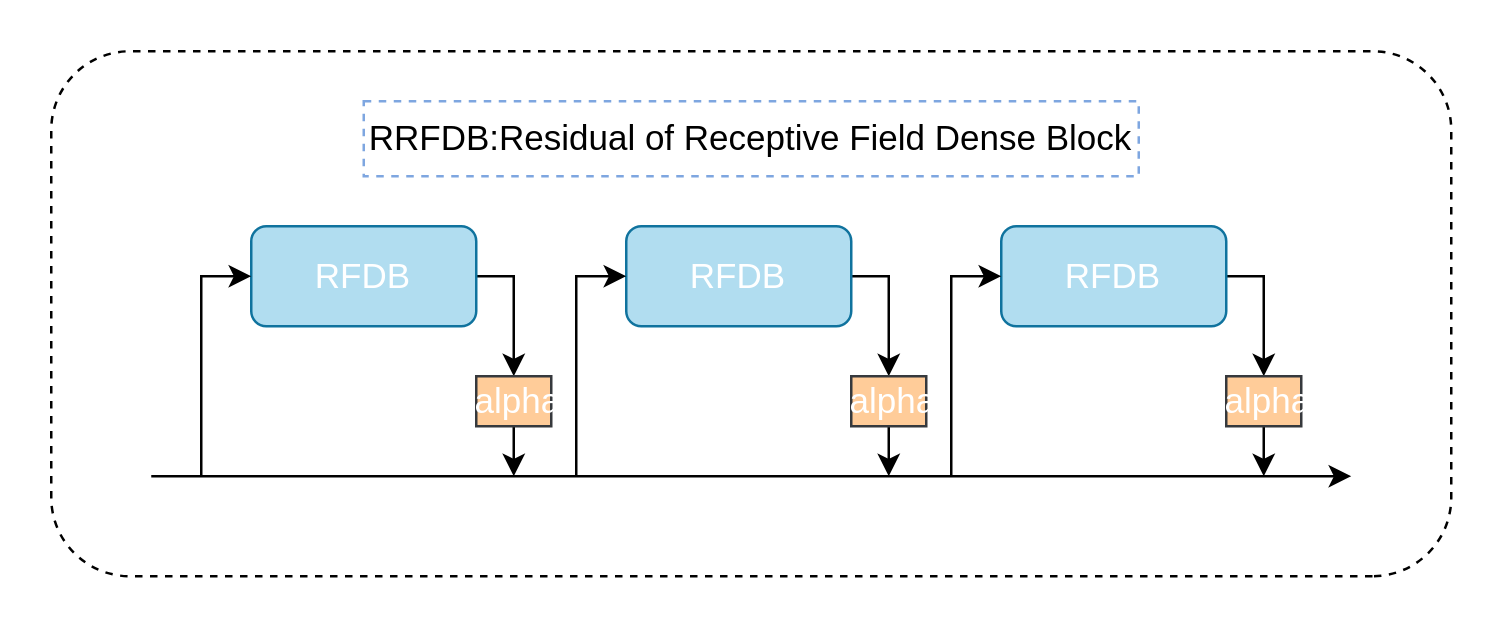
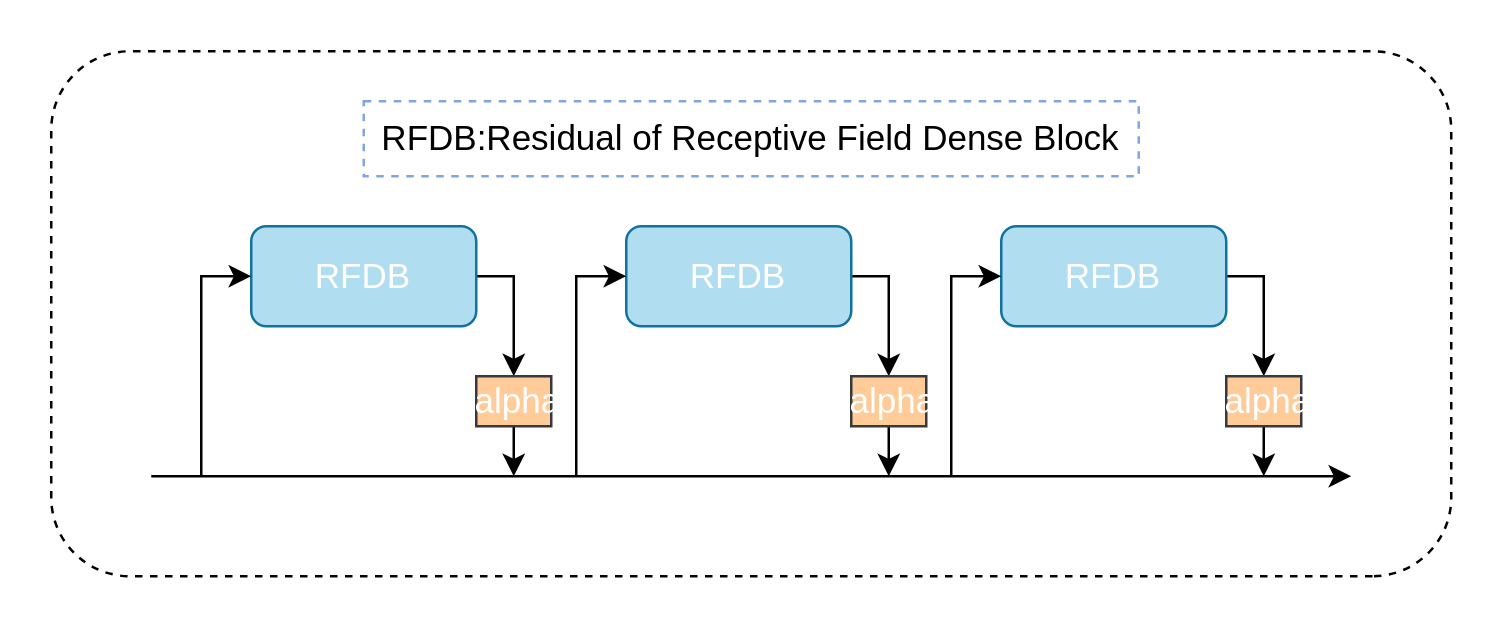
  <mxCell id="0" />
  <mxCell id="1" parent="0" />
  <mxCell id="2" value="" style="rounded=1;whiteSpace=wrap;html=1;dashed=1;flipH=1;flipV=1;labelBackgroundColor=none;" vertex="1" parent="1"><mxGeometry x="20" y="20" width="560" height="210" as="geometry" /></mxCell>
  <mxCell id="3" value="" style="endArrow=classic;html=1;rounded=0;" edge="1" parent="1"><mxGeometry width="50" height="50" relative="1" as="geometry"><mxPoint x="60" y="190" as="sourcePoint" /><mxPoint x="540" y="190" as="targetPoint" /></mxGeometry></mxCell>
  <mxCell id="4" style="edgeStyle=orthogonalEdgeStyle;rounded=0;orthogonalLoop=1;jettySize=auto;html=1;exitX=1;exitY=0.5;exitDx=0;exitDy=0;" edge="1" parent="1" source="5" target="12"><mxGeometry relative="1" as="geometry"><Array as="points"><mxPoint x="205" y="110" /></Array></mxGeometry></mxCell>
  <mxCell id="5" value="&lt;font color=&quot;#ffffff&quot; style=&quot;font-size: 14px;&quot;&gt;RFDB&lt;/font&gt;" style="rounded=1;whiteSpace=wrap;html=1;fillColor=#b1ddf0;strokeColor=#10739e;fontSize=14;" vertex="1" parent="1"><mxGeometry x="100" y="90" width="90" height="40" as="geometry" /></mxCell>
  <mxCell id="6" style="edgeStyle=orthogonalEdgeStyle;rounded=0;orthogonalLoop=1;jettySize=auto;html=1;entryX=0.5;entryY=0;entryDx=0;entryDy=0;" edge="1" parent="1" source="7" target="16"><mxGeometry relative="1" as="geometry"><Array as="points"><mxPoint x="355" y="110" /></Array></mxGeometry></mxCell>
  <mxCell id="7" value="&lt;font color=&quot;#ffffff&quot; style=&quot;font-size: 14px;&quot;&gt;RFDB&lt;/font&gt;" style="rounded=1;whiteSpace=wrap;html=1;fillColor=#b1ddf0;strokeColor=#10739e;fontSize=14;" vertex="1" parent="1"><mxGeometry x="250" y="90" width="90" height="40" as="geometry" /></mxCell>
  <mxCell id="8" style="edgeStyle=orthogonalEdgeStyle;rounded=0;orthogonalLoop=1;jettySize=auto;html=1;entryX=0.5;entryY=0;entryDx=0;entryDy=0;" edge="1" parent="1" source="9" target="14"><mxGeometry relative="1" as="geometry"><Array as="points"><mxPoint x="505" y="110" /></Array></mxGeometry></mxCell>
  <mxCell id="9" value="&lt;font color=&quot;#ffffff&quot; style=&quot;font-size: 14px;&quot;&gt;RFDB&lt;/font&gt;" style="rounded=1;whiteSpace=wrap;html=1;fillColor=#b1ddf0;strokeColor=#10739e;fontSize=14;" vertex="1" parent="1"><mxGeometry x="400" y="90" width="90" height="40" as="geometry" /></mxCell>
  <mxCell id="10" value="" style="endArrow=classic;html=1;rounded=0;entryX=0;entryY=0.5;entryDx=0;entryDy=0;" edge="1" parent="1" target="5"><mxGeometry width="50" height="50" relative="1" as="geometry"><mxPoint x="80" y="190" as="sourcePoint" /><mxPoint x="80" y="110" as="targetPoint" /><Array as="points"><mxPoint x="80" y="110" /></Array></mxGeometry></mxCell>
  <mxCell id="11" style="edgeStyle=orthogonalEdgeStyle;rounded=0;orthogonalLoop=1;jettySize=auto;html=1;" edge="1" parent="1" source="12"><mxGeometry relative="1" as="geometry"><mxPoint x="205" y="190" as="targetPoint" /></mxGeometry></mxCell>
  <mxCell id="12" value="&lt;font color=&quot;#ffffff&quot;&gt;$$\alpha$$&lt;/font&gt;" style="rounded=1;whiteSpace=wrap;html=1;fillColor=#ffcc99;strokeColor=#36393d;fontSize=14;arcSize=0;" vertex="1" parent="1"><mxGeometry x="190" y="150" width="30" height="20" as="geometry" /></mxCell>
  <mxCell id="13" style="edgeStyle=orthogonalEdgeStyle;rounded=0;orthogonalLoop=1;jettySize=auto;html=1;exitX=0.5;exitY=1;exitDx=0;exitDy=0;" edge="1" parent="1" source="14"><mxGeometry relative="1" as="geometry"><mxPoint x="505" y="190" as="targetPoint" /></mxGeometry></mxCell>
  <mxCell id="14" value="&lt;font color=&quot;#ffffff&quot;&gt;$$\alpha$$&lt;/font&gt;" style="rounded=1;whiteSpace=wrap;html=1;fillColor=#ffcc99;strokeColor=#36393d;fontSize=14;arcSize=0;" vertex="1" parent="1"><mxGeometry x="490" y="150" width="30" height="20" as="geometry" /></mxCell>
  <mxCell id="15" style="edgeStyle=orthogonalEdgeStyle;rounded=0;orthogonalLoop=1;jettySize=auto;html=1;" edge="1" parent="1" source="16"><mxGeometry relative="1" as="geometry"><mxPoint x="355" y="190" as="targetPoint" /></mxGeometry></mxCell>
  <mxCell id="16" value="&lt;font color=&quot;#ffffff&quot;&gt;$$\alpha$$&lt;/font&gt;" style="rounded=1;whiteSpace=wrap;html=1;fillColor=#ffcc99;strokeColor=#36393d;fontSize=14;arcSize=0;" vertex="1" parent="1"><mxGeometry x="340" y="150" width="30" height="20" as="geometry" /></mxCell>
  <mxCell id="17" value="" style="endArrow=classic;html=1;rounded=0;entryX=0;entryY=0.5;entryDx=0;entryDy=0;" edge="1" parent="1" target="7"><mxGeometry width="50" height="50" relative="1" as="geometry"><mxPoint x="230" y="190" as="sourcePoint" /><mxPoint x="270" y="240" as="targetPoint" /><Array as="points"><mxPoint x="230" y="110" /></Array></mxGeometry></mxCell>
  <mxCell id="18" value="" style="endArrow=classic;html=1;rounded=0;entryX=0;entryY=0.5;entryDx=0;entryDy=0;" edge="1" parent="1" target="9"><mxGeometry width="50" height="50" relative="1" as="geometry"><mxPoint x="380" y="190" as="sourcePoint" /><mxPoint x="460" y="210" as="targetPoint" /><Array as="points"><mxPoint x="380" y="110" /></Array></mxGeometry></mxCell>
- <mxCell id="19" value="&lt;font style=&quot;font-size: 14px;&quot;&gt;RRFDB:Residual of Receptive Field Dense Block&lt;/font&gt;" style="text;html=1;strokeColor=#7EA6E0;fillColor=none;align=center;verticalAlign=middle;whiteSpace=wrap;rounded=0;dashed=1;labelBackgroundColor=none;" vertex="1" parent="1"><mxGeometry x="145" y="40" width="310" height="30" as="geometry" /></mxCell>
+ <mxCell id="19" value="&lt;font style=&quot;font-size: 14px;&quot;&gt;RFDB:Residual of Receptive Field Dense Block&lt;/font&gt;" style="text;html=1;strokeColor=#7EA6E0;fillColor=none;align=center;verticalAlign=middle;whiteSpace=wrap;rounded=0;dashed=1;labelBackgroundColor=none;" vertex="1" parent="1"><mxGeometry x="145" y="40" width="310" height="30" as="geometry" /></mxCell>
